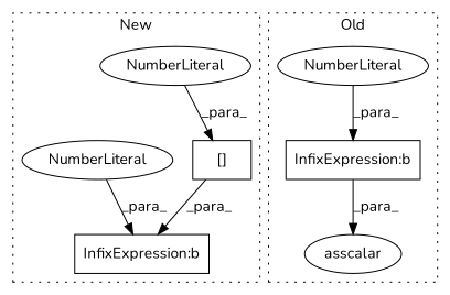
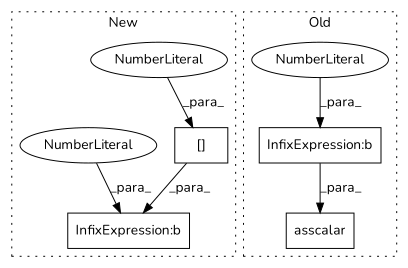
  digraph {
    fontname=Nunito
    node [a=34 l=1 shape=box fontname=Nunito]
    edge [fontname=Nunito]
    n1 [a=2 l="2,1" label="[]" s="152,155"]
    n2 [label=NumberLiteral s=154 shape=ellipse]
    n3 [a=27 l=3 label="InfixExpression:b" s=156]
    n4 [label=NumberLiteral s=159 shape=ellipse]
-   n5 [a=32 l="9,1" label=asscalar s="165,179" shape=ellipse]
+   n5 [a=32 l="9,1" label=asscalar s="165,179"]
    n6 [a=27 l=3 label="InfixExpression:b" s=175]
    n7 [label=NumberLiteral s=178 shape=ellipse]
    subgraph cluster_1 {
      label=New
      style=dotted
      n1
      n2
      n3
      n4
    }
    subgraph cluster_2 {
      label=Old
      style=dotted
      n5
      n6
      n7
    }
    n1 -> n3 [label=_para_]
    n2 -> n1 [label=_para_]
    n4 -> n3 [label=_para_]
    n6 -> n5 [label=_para_]
    n7 -> n6 [label=_para_]
  }
